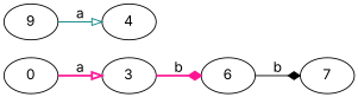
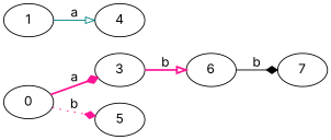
  strict digraph {
    fontname=Inter
    rankdir=LR
    node [fontname=Inter]
    edge [arrowhead=diamond color=deeppink fontname=Inter style=bold]
    n1 [label=3]
    6
    7
    0
-   1 [label=9]
+   5
+   1
    4
-   n1 -> 6 [label=b]
+   n1 -> 6 [arrowhead=onormal label=b]
    6 -> 7 [color=black label=b style=solid]
-   0 -> n1 [arrowhead=onormal label=a]
+   0 -> n1 [label=a]
+   0 -> 5 [label=b style=dotted]
    1 -> 4 [arrowhead=onormal color=teal label=a style=solid]
  }
